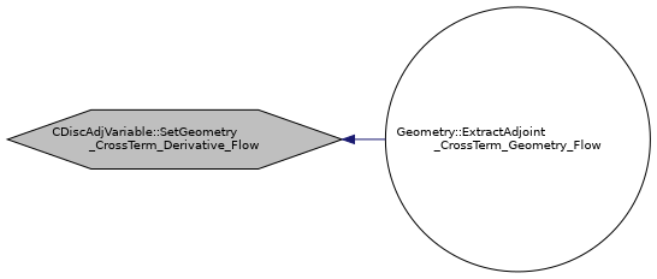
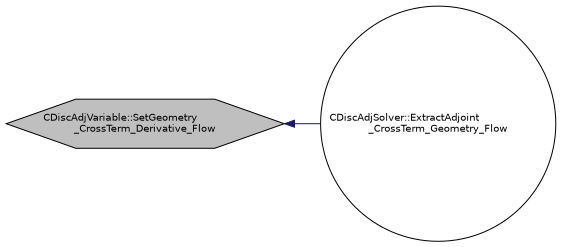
  digraph {
    rankdir=LR
    node [color=black fontname=Helvetica fontsize=10 style=filled]
    n1 [fillcolor=grey75 fontcolor=black height=0.2 label="CDiscAdjVariable::SetGeometry\l_CrossTerm_Derivative_Flow" shape=hexagon width=0.4]
-   n2 [fillcolor=white height=0.2 label="Geometry::ExtractAdjoint\l_CrossTerm_Geometry_Flow" shape=circle width=0.4]
+   n2 [fillcolor=white height=0.2 label="CDiscAdjSolver::ExtractAdjoint\l_CrossTerm_Geometry_Flow" shape=circle width=0.4]
    n1 -> n2 [color=midnightblue dir=back fontname=Helvetica fontsize=10 labelfontname=Helvetica labelfontsize=10 style=solid]
  }
